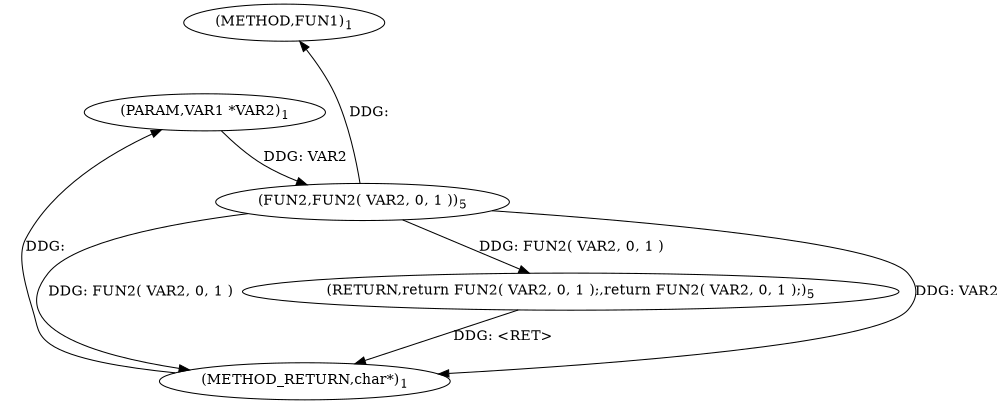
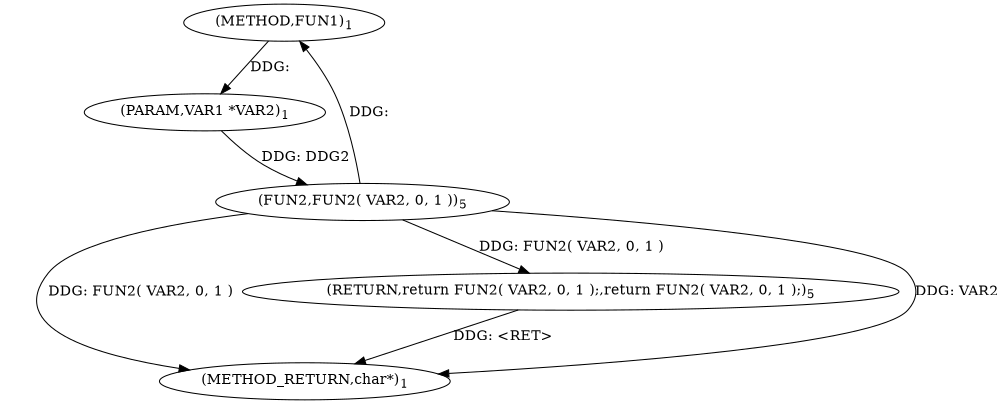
  digraph {
    n1 [label=<(METHOD,FUN1)<SUB>1</SUB>>]
    n2 [label=<(PARAM,VAR1 *VAR2)<SUB>1</SUB>>]
    n3 [label=<(FUN2,FUN2( VAR2, 0, 1 ))<SUB>5</SUB>>]
    n4 [label=<(METHOD_RETURN,char*)<SUB>1</SUB>>]
    n5 [label=<(RETURN,return FUN2( VAR2, 0, 1 );,return FUN2( VAR2, 0, 1 );)<SUB>5</SUB>>]
-   n4 -> n2 [label="DDG: "]
-   n2 -> n3 [label="DDG: VAR2"]
+   n1 -> n2 [label="DDG: "]
+   n2 -> n3 [label="DDG: DDG2"]
    n3 -> n1 [label="DDG: "]
    n3 -> n4 [label="DDG: VAR2"]
    n3 -> n4 [label="DDG: FUN2( VAR2, 0, 1 )"]
    n3 -> n5 [label="DDG: FUN2( VAR2, 0, 1 )"]
    n5 -> n4 [label="DDG: &lt;RET&gt;"]
  }
